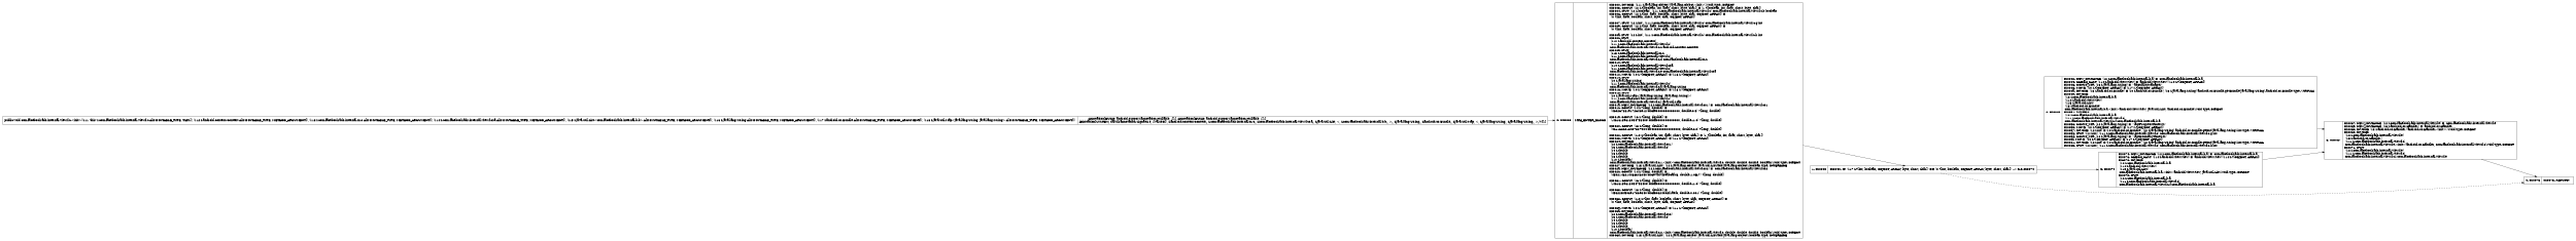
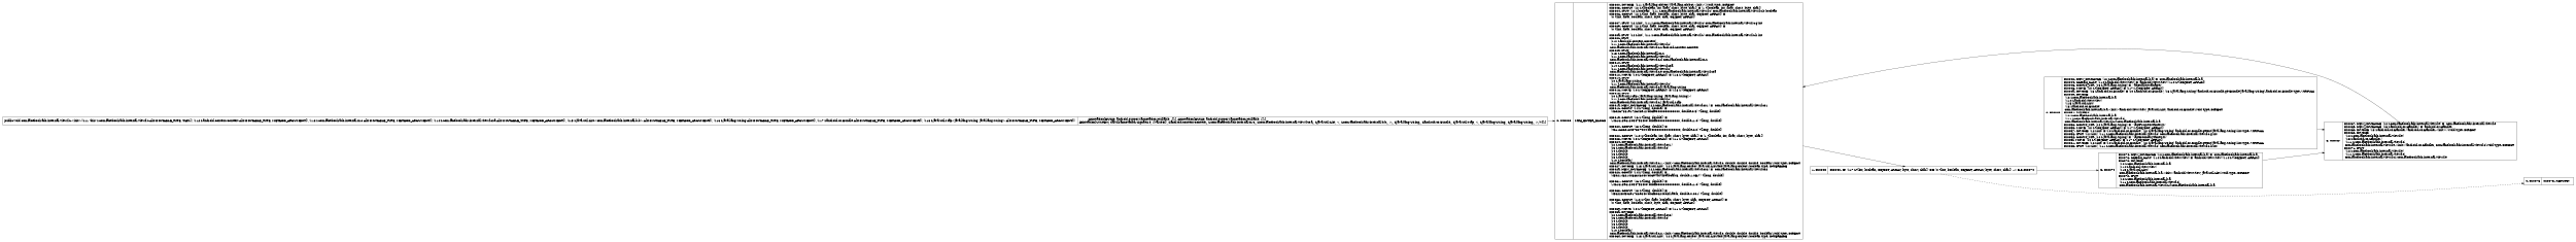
  digraph {
    rankdir=LR
    node [shape=record]
    n1 [label="{0\:\ 0x0000|MTH_ENTER_BLOCK\l|0x0000: INVOKE  (r11 I:java.lang.Object) java.lang.Object.\<init\>():void type: DIRECT \l0x0003: CONST  (r2 I:?[boolean, int, float, short, byte, char]) = (1 ?[boolean, int, float, short, byte, char]) \l0x0004: IPUT  (r2 I:boolean), (r11 I:com.facebook.ads.internal.view.f.c) com.facebook.ads.internal.view.f.c.b boolean \l0x0006: CONST  (r2 I:?[int, float, boolean, short, byte, char, OBJECT, ARRAY]) = \l  (0 ?[int, float, boolean, short, byte, char, OBJECT, ARRAY])\l \l0x0007: IPUT  (r2 I:int), (r11 I:com.facebook.ads.internal.view.f.c) com.facebook.ads.internal.view.f.c.g int \l0x0009: CONST  (r2 I:?[int, float, boolean, short, byte, char, OBJECT, ARRAY]) = \l  (0 ?[int, float, boolean, short, byte, char, OBJECT, ARRAY])\l \l0x000a: IPUT  (r2 I:int), (r11 I:com.facebook.ads.internal.view.f.c) com.facebook.ads.internal.view.f.c.h int \l0x000c: IPUT  \l  (r12 I:android.content.Context)\l  (r11 I:com.facebook.ads.internal.view.f.c)\l com.facebook.ads.internal.view.f.c.c android.content.Context \l0x000e: IPUT  \l  (r13 I:com.facebook.ads.internal.m.c)\l  (r11 I:com.facebook.ads.internal.view.f.c)\l com.facebook.ads.internal.view.f.c.d com.facebook.ads.internal.m.c \l0x0010: IPUT  \l  (r14 I:com.facebook.ads.internal.view.f.c$a)\l  (r11 I:com.facebook.ads.internal.view.f.c)\l com.facebook.ads.internal.view.f.c.e com.facebook.ads.internal.view.f.c$a \l0x0012: MOVE  (r0 I:?[OBJECT, ARRAY]) = (r16 I:?[OBJECT, ARRAY]) \l0x0014: IPUT  \l  (r0 I:java.lang.String)\l  (r11 I:com.facebook.ads.internal.view.f.c)\l com.facebook.ads.internal.view.f.c.a java.lang.String \l0x0016: MOVE  (r0 I:?[OBJECT, ARRAY]) = (r18 I:?[OBJECT, ARRAY]) \l0x0018: IPUT  \l  (r0 I:java.util.Map\<java.lang.String, java.lang.String\>)\l  (r11 I:com.facebook.ads.internal.view.f.c)\l com.facebook.ads.internal.view.f.c.j java.util.Map \l0x001a: NEW_INSTANCE  (r2 I:com.facebook.ads.internal.view.f.c$1) =  com.facebook.ads.internal.view.f.c$1 \l0x001c: CONST  (r4 I:?[long, double]) = \l  (4602678819172646912(0x3fe0000000000000, double:0.5) ?[long, double])\l \l0x001e: CONST  (r6 I:?[long, double]) = \l  (\-4616189618054758400(0xbff0000000000000, double:\-1.0) ?[long, double])\l \l0x0020: CONST  (r8 I:?[long, double]) = \l  (4611686018427387904(0x4000000000000000, double:2.0) ?[long, double])\l \l0x0022: CONST  (r10 I:?[boolean, int, float, short, byte, char]) = (1 ?[boolean, int, float, short, byte, char]) \l0x0023: MOVE  (r3 I:?[OBJECT, ARRAY]) = (r11 I:?[OBJECT, ARRAY]) \l0x0024: INVOKE  \l  (r2 I:com.facebook.ads.internal.view.f.c$1)\l  (r3 I:com.facebook.ads.internal.view.f.c)\l  (r4 I:double)\l  (r6 I:double)\l  (r8 I:double)\l  (r10 I:boolean)\l com.facebook.ads.internal.view.f.c.1.\<init\>(com.facebook.ads.internal.view.f.c, double, double, double, boolean):void type: DIRECT \l0x0027: INVOKE  (r15 I:java.util.List), (r2 I:java.lang.Object) java.util.List.add(java.lang.Object):boolean type: INTERFACE \l0x002a: NEW_INSTANCE  (r2 I:com.facebook.ads.internal.view.f.c$2) =  com.facebook.ads.internal.view.f.c$2 \l0x002c: CONST  (r4 I:?[long, double]) = \l  (4502148214488346440(0x3e7ad7f29abcaf48, double:1.0E\-7) ?[long, double])\l \l0x0031: CONST  (r6 I:?[long, double]) = \l  (\-4616189618054758400(0xbff0000000000000, double:\-1.0) ?[long, double])\l \l0x0033: CONST  (r8 I:?[long, double]) = \l  (4562254508917369340(0x3f50624dd2f1a9fc, double:0.001) ?[long, double])\l \l0x0038: CONST  (r10 I:?[int, float, boolean, short, byte, char, OBJECT, ARRAY]) = \l  (0 ?[int, float, boolean, short, byte, char, OBJECT, ARRAY])\l \l0x0039: MOVE  (r3 I:?[OBJECT, ARRAY]) = (r11 I:?[OBJECT, ARRAY]) \l0x003a: INVOKE  \l  (r2 I:com.facebook.ads.internal.view.f.c$2)\l  (r3 I:com.facebook.ads.internal.view.f.c)\l  (r4 I:double)\l  (r6 I:double)\l  (r8 I:double)\l  (r10 I:boolean)\l com.facebook.ads.internal.view.f.c.2.\<init\>(com.facebook.ads.internal.view.f.c, double, double, double, boolean):void type: DIRECT \l0x003d: INVOKE  (r15 I:java.util.List), (r2 I:java.lang.Object) java.util.List.add(java.lang.Object):boolean type: INTERFACE \l}"]
    n2 [label="{1\:\ 0x0040|0x0040: IF  (r17 I:?[int, boolean, OBJECT, ARRAY, byte, short, char]) == (0 ?[int, boolean, OBJECT, ARRAY, byte, short, char])  \-\> B:5:0x0074 \l}"]
    n3 [label="{5\:\ 0x0074|0x0074: NEW_INSTANCE  (r2 I:com.facebook.ads.internal.b.a) =  com.facebook.ads.internal.b.a \l0x0076: CHECK_CAST  (r14 I:android.view.View) = (android.view.View) (r14 I:?[OBJECT, ARRAY]) \l0x6078: INVOKE  \l  (r2 I:com.facebook.ads.internal.b.a)\l  (r14 I:android.view.View)\l  (r15 I:java.util.List)\l com.facebook.ads.internal.b.a.\<init\>(android.view.View, java.util.List):void type: DIRECT \l0x007b: IPUT  \l  (r2 I:com.facebook.ads.internal.b.a)\l  (r11 I:com.facebook.ads.internal.view.f.c)\l com.facebook.ads.internal.view.f.c.f com.facebook.ads.internal.b.a \l}"]
    n4 [label="{4\:\ 0x0073|0x0073: RETURN   \l}"]
    n5 [label="{2\:\ 0x0042|0x0042: NEW_INSTANCE  (r2 I:com.facebook.ads.internal.b.a) =  com.facebook.ads.internal.b.a \l0x0044: CHECK_CAST  (r14 I:android.view.View) = (android.view.View) (r14 I:?[OBJECT, ARRAY]) \l0x0046: CONST_STR  (r3 I:java.lang.String) =  \"adQualityManager\" \l0x0048: MOVE  (r0 I:?[OBJECT, ARRAY]) = (r17 I:?[OBJECT, ARRAY]) \l0x004a: INVOKE  (r3 I:android.os.Bundle) = (r0 I:android.os.Bundle), (r3 I:java.lang.String) android.os.Bundle.getBundle(java.lang.String):android.os.Bundle type: VIRTUAL \l0x004e: INVOKE  \l  (r2 I:com.facebook.ads.internal.b.a)\l  (r14 I:android.view.View)\l  (r15 I:java.util.List)\l  (r3 I:android.os.Bundle)\l com.facebook.ads.internal.b.a.\<init\>(android.view.View, java.util.List, android.os.Bundle):void type: DIRECT \l0x0051: SYSTEM  \l  (r2 I:com.facebook.ads.internal.b.a)\l  (r11 I:com.facebook.ads.internal.view.f.c)\l com.facebook.ads.internal.view.f.c.f com.facebook.ads.internal.b.a \l0x0053: CONST_STR  (r2 I:java.lang.String) =  \"lastProgressTimeMS\" \l0x0055: MOVE  (r0 I:?[OBJECT, ARRAY]) = (r17 I:?[OBJECT, ARRAY]) \l0x0057: INVOKE  (r2 I:int) = (r0 I:android.os.Bundle), (r2 I:java.lang.String) android.os.Bundle.getInt(java.lang.String):int type: VIRTUAL \l0x005b: IPUT  (r2 I:int), (r11 I:com.facebook.ads.internal.view.f.c) com.facebook.ads.internal.view.f.c.g int \l0x005d: CONST_STR  (r2 I:java.lang.String) =  \"lastBoundaryTimeMS\" \l0x005f: MOVE  (r0 I:?[OBJECT, ARRAY]) = (r17 I:?[OBJECT, ARRAY]) \l0x0061: INVOKE  (r2 I:int) = (r0 I:android.os.Bundle), (r2 I:java.lang.String) android.os.Bundle.getInt(java.lang.String):int type: VIRTUAL \l0x0065: IPUT  (r2 I:int), (r11 I:com.facebook.ads.internal.view.f.c) com.facebook.ads.internal.view.f.c.h int \l}"]
    n6 [label="{3\:\ 0x0067|0x0067: NEW_INSTANCE  (r2 I:com.facebook.ads.internal.view.f.e) =  com.facebook.ads.internal.view.f.e \l0x0069: NEW_INSTANCE  (r3 I:android.os.Handler) =  android.os.Handler \l0x006b: INVOKE  (r3 I:android.os.Handler) android.os.Handler.\<init\>():void type: DIRECT \l0x006e: INVOKE  \l  (r2 I:com.facebook.ads.internal.view.f.e)\l  (r3 I:android.os.Handler)\l  (r11 I:com.facebook.ads.internal.view.f.c)\l com.facebook.ads.internal.view.f.e.\<init\>(android.os.Handler, com.facebook.ads.internal.view.f.c):void type: DIRECT \l0x0071: IPUT  \l  (r2 I:com.facebook.ads.internal.view.f.e)\l  (r11 I:com.facebook.ads.internal.view.f.c)\l com.facebook.ads.internal.view.f.c.i com.facebook.ads.internal.view.f.e \l}"]
    n7 [label="{public void com.facebook.ads.internal.view.f.c.\<init\>((r11 'this' I:com.facebook.ads.internal.view.f.c A[IMMUTABLE_TYPE, THIS]), (r12 I:android.content.Context A[IMMUTABLE_TYPE, METHOD_ARGUMENT]), (r13 I:com.facebook.ads.internal.m.c A[IMMUTABLE_TYPE, METHOD_ARGUMENT]), (r14 I:com.facebook.ads.internal.view.f.c$a A[IMMUTABLE_TYPE, METHOD_ARGUMENT]), (r15 I:java.util.List\<com.facebook.ads.internal.b.b\> A[IMMUTABLE_TYPE, METHOD_ARGUMENT]), (r16 I:java.lang.String A[IMMUTABLE_TYPE, METHOD_ARGUMENT]), (r17 I:android.os.Bundle A[IMMUTABLE_TYPE, METHOD_ARGUMENT]), (r18 I:java.util.Map\<java.lang.String, java.lang.String\> A[IMMUTABLE_TYPE, METHOD_ARGUMENT]))  | , , , , , Annotation[BUILD, android.support.annotation.Nullable, \{\}], Annotation[BUILD, android.support.annotation.Nullable, \{\}]\lAnnotation[SYSTEM, dalvik.annotation.Signature, \{value=[(, Landroid\/content\/Context;, Lcom\/facebook\/ads\/internal\/m\/c;, Lcom\/facebook\/ads\/internal\/view\/f\/c$a;, Ljava\/util\/List, \<, Lcom\/facebook\/ads\/internal\/b\/b;, \>;, Ljava\/lang\/String;, Landroid\/os\/Bundle;, Ljava\/util\/Map, \<, Ljava\/lang\/String;, Ljava\/lang\/String;, \>;)V]\}]\l}"]
    n1 -> n2
    n2 -> n3
    n2 -> n4 [style=dashed]
    n3 -> n6
    n5 -> n6
-   n6 -> n4
+   n6 -> n1
    n7 -> n1
  }
